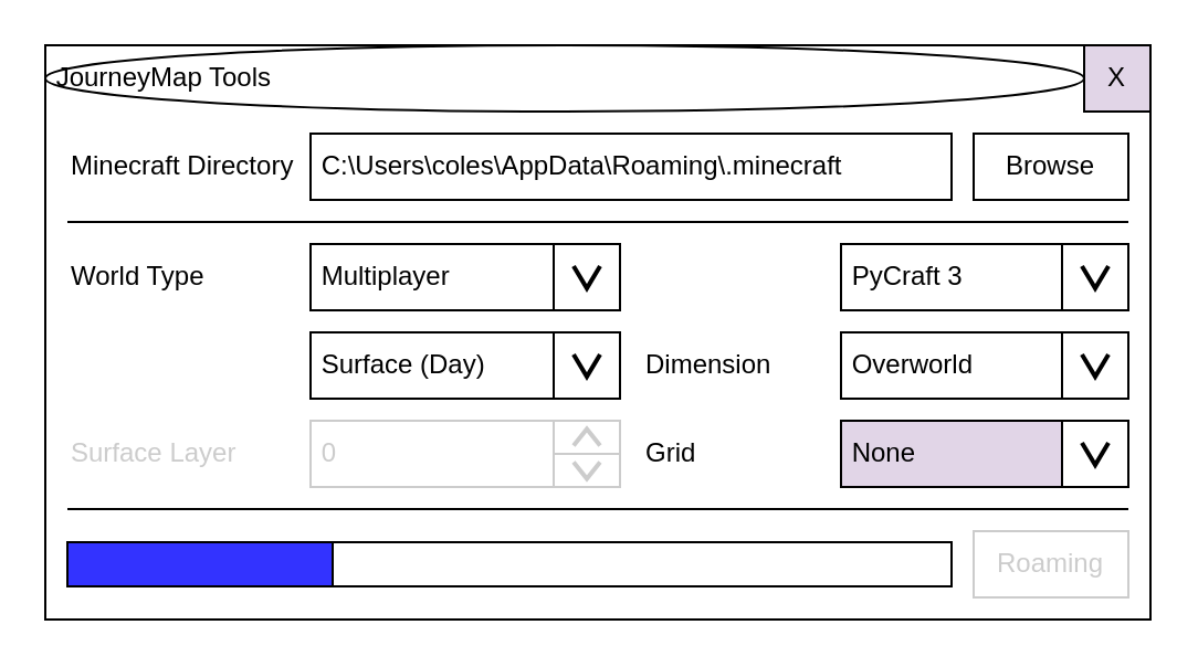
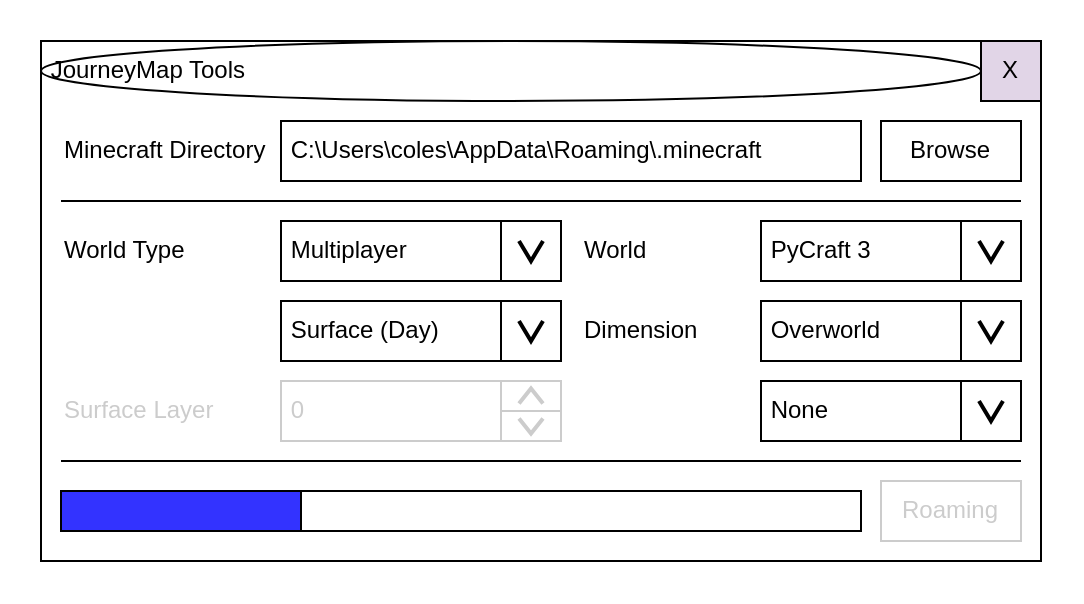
  <mxCell id="0" />
  <mxCell id="1" parent="0" />
  <mxCell id="2" value="" style="rounded=0;whiteSpace=wrap;html=1;" parent="1" vertex="1"><mxGeometry x="20" y="20" width="500" height="260" as="geometry" /></mxCell>
  <mxCell id="3" value="&amp;nbsp;JourneyMap Tools" style="ellipse;whiteSpace=wrap;html=1;align=left;" parent="1" vertex="1"><mxGeometry x="20" y="20" width="470" height="30" as="geometry" /></mxCell>
  <mxCell id="4" value="X" style="rounded=0;whiteSpace=wrap;html=1;fillColor=#e1d5e7;" parent="1" vertex="1"><mxGeometry x="490" y="20" width="30" height="30" as="geometry" /></mxCell>
  <mxCell id="5" value="" style="group" parent="1" vertex="1" connectable="0"><mxGeometry x="30" y="60" width="480" height="30" as="geometry" /></mxCell>
  <mxCell id="6" value="" style="group" parent="5" vertex="1" connectable="0"><mxGeometry width="480" height="30" as="geometry" /></mxCell>
  <mxCell id="7" value="&amp;nbsp;C:\Users\coles\AppData\Roaming\.minecraft" style="rounded=0;whiteSpace=wrap;html=1;align=left;" parent="6" vertex="1"><mxGeometry x="110" width="290" height="30" as="geometry" /></mxCell>
  <mxCell id="8" value="Minecraft Directory" style="text;html=1;strokeColor=none;fillColor=none;align=left;verticalAlign=middle;whiteSpace=wrap;rounded=0;" parent="6" vertex="1"><mxGeometry width="110" height="30" as="geometry" /></mxCell>
  <mxCell id="9" value="Browse" style="rounded=0;whiteSpace=wrap;html=1;" parent="6" vertex="1"><mxGeometry x="410" width="70" height="30" as="geometry" /></mxCell>
  <mxCell id="10" value="" style="group" parent="1" vertex="1" connectable="0"><mxGeometry x="30" y="150" width="250" height="30" as="geometry" /></mxCell>
  <mxCell id="11" value="" style="group" parent="10" vertex="1" connectable="0"><mxGeometry width="250" height="30" as="geometry" /></mxCell>
  <mxCell id="12" value="" style="group" parent="11" vertex="1" connectable="0"><mxGeometry width="250" height="30" as="geometry" /></mxCell>
  <mxCell id="13" value="&amp;nbsp;Surface (Day)" style="rounded=0;whiteSpace=wrap;html=1;align=left;" parent="12" vertex="1"><mxGeometry x="110" width="140" height="30" as="geometry" /></mxCell>
  <mxCell id="14" value="" style="rounded=0;whiteSpace=wrap;html=1;" parent="12" vertex="1"><mxGeometry x="220" width="30" height="30" as="geometry" /></mxCell>
  <mxCell id="15" value="" style="html=1;verticalLabelPosition=bottom;labelBackgroundColor=#ffffff;verticalAlign=top;shadow=0;dashed=0;strokeWidth=2;shape=mxgraph.ios7.misc.down;align=left;" parent="12" vertex="1"><mxGeometry x="229" y="10" width="12" height="10" as="geometry" /></mxCell>
  <mxCell id="16" value="" style="group" parent="1" vertex="1" connectable="0"><mxGeometry x="50" y="190" width="230" height="30" as="geometry" /></mxCell>
  <mxCell id="17" value="" style="group" parent="16" vertex="1" connectable="0"><mxGeometry width="230" height="30" as="geometry" /></mxCell>
  <mxCell id="18" value="" style="group" parent="17" vertex="1" connectable="0"><mxGeometry width="230" height="30" as="geometry" /></mxCell>
  <mxCell id="19" value="Surface Layer" style="text;html=1;strokeColor=none;fillColor=none;align=left;verticalAlign=middle;whiteSpace=wrap;rounded=0;fontColor=#CCCCCC;" parent="18" vertex="1"><mxGeometry x="-20" width="100" height="30" as="geometry" /></mxCell>
  <mxCell id="20" value="&amp;nbsp;0" style="rounded=0;whiteSpace=wrap;html=1;align=left;strokeColor=#CCCCCC;fillColor=none;fontColor=#CCCCCC;" parent="18" vertex="1"><mxGeometry x="90" width="140" height="30" as="geometry" /></mxCell>
  <mxCell id="21" value="" style="group" vertex="1" connectable="0" parent="18"><mxGeometry x="200" width="30" height="30" as="geometry" /></mxCell>
  <mxCell id="22" value="" style="group;strokeColor=#CCCCCC;fillColor=none;" parent="21" vertex="1" connectable="0"><mxGeometry width="30" height="30" as="geometry" /></mxCell>
  <mxCell id="23" value="" style="rounded=0;whiteSpace=wrap;html=1;align=left;strokeColor=#CCCCCC;fillColor=none;" parent="22" vertex="1"><mxGeometry width="30" height="15" as="geometry" /></mxCell>
  <mxCell id="24" value="" style="rounded=0;whiteSpace=wrap;html=1;align=left;strokeColor=#CCCCCC;fillColor=none;" parent="22" vertex="1"><mxGeometry y="15" width="30" height="15" as="geometry" /></mxCell>
  <mxCell id="25" value="" style="html=1;verticalLabelPosition=bottom;labelBackgroundColor=#ffffff;verticalAlign=top;shadow=0;dashed=0;strokeWidth=2;shape=mxgraph.ios7.misc.down;align=left;strokeColor=#CCCCCC;fillColor=none;" parent="22" vertex="1"><mxGeometry x="9" y="18.75" width="12" height="7.5" as="geometry" /></mxCell>
  <mxCell id="26" value="" style="html=1;verticalLabelPosition=bottom;labelBackgroundColor=#ffffff;verticalAlign=top;shadow=0;dashed=0;strokeWidth=2;shape=mxgraph.ios7.misc.down;align=left;rotation=-180;strokeColor=#CCCCCC;fillColor=none;" parent="22" vertex="1"><mxGeometry x="9" y="3.75" width="12" height="7.5" as="geometry" /></mxCell>
  <mxCell id="27" value="World Type" style="text;html=1;strokeColor=none;fillColor=none;align=left;verticalAlign=middle;whiteSpace=wrap;rounded=0;" parent="1" vertex="1"><mxGeometry x="30" y="110" width="110" height="30" as="geometry" /></mxCell>
  <mxCell id="28" value="&amp;nbsp;Multiplayer" style="rounded=0;whiteSpace=wrap;html=1;align=left;" parent="1" vertex="1"><mxGeometry x="140" y="110" width="140" height="30" as="geometry" /></mxCell>
  <mxCell id="29" value="" style="rounded=0;whiteSpace=wrap;html=1;" parent="1" vertex="1"><mxGeometry x="250" y="110" width="30" height="30" as="geometry" /></mxCell>
  <mxCell id="30" value="" style="html=1;verticalLabelPosition=bottom;labelBackgroundColor=#ffffff;verticalAlign=top;shadow=0;dashed=0;strokeWidth=2;shape=mxgraph.ios7.misc.down;align=left;" parent="1" vertex="1"><mxGeometry x="259" y="120" width="12" height="10" as="geometry" /></mxCell>
+ <mxCell id="31" value="World" style="text;html=1;strokeColor=none;fillColor=none;align=left;verticalAlign=middle;whiteSpace=wrap;rounded=0;" parent="1" vertex="1"><mxGeometry x="290" y="110" width="80" height="30" as="geometry" /></mxCell>
  <mxCell id="32" value="&amp;nbsp;PyCraft 3" style="rounded=0;whiteSpace=wrap;html=1;align=left;" parent="1" vertex="1"><mxGeometry x="380" y="110" width="130" height="30" as="geometry" /></mxCell>
  <mxCell id="33" value="" style="rounded=0;whiteSpace=wrap;html=1;" parent="1" vertex="1"><mxGeometry x="480" y="110" width="30" height="30" as="geometry" /></mxCell>
  <mxCell id="34" value="" style="html=1;verticalLabelPosition=bottom;labelBackgroundColor=#ffffff;verticalAlign=top;shadow=0;dashed=0;strokeWidth=2;shape=mxgraph.ios7.misc.down;align=left;" parent="1" vertex="1"><mxGeometry x="489" y="120" width="12" height="10" as="geometry" /></mxCell>
  <mxCell id="35" value="Roaming" style="rounded=0;whiteSpace=wrap;html=1;align=center;strokeColor=#CCCCCC;fontColor=#CCCCCC;" parent="1" vertex="1"><mxGeometry x="440" y="240" width="70" height="30" as="geometry" /></mxCell>
  <mxCell id="36" value="" style="rounded=0;whiteSpace=wrap;html=1;align=center;" parent="1" vertex="1"><mxGeometry x="30" y="245" width="400" height="20" as="geometry" /></mxCell>
  <mxCell id="37" value="" style="rounded=0;whiteSpace=wrap;html=1;align=center;fillColor=#3333FF;" parent="1" vertex="1"><mxGeometry x="30" y="245" width="120" height="20" as="geometry" /></mxCell>
  <mxCell id="38" value="Dimension" style="text;html=1;strokeColor=none;fillColor=none;align=left;verticalAlign=middle;whiteSpace=wrap;rounded=0;" vertex="1" parent="1"><mxGeometry x="290" y="150" width="80" height="30" as="geometry" /></mxCell>
  <mxCell id="39" value="&amp;nbsp;Overworld" style="rounded=0;whiteSpace=wrap;html=1;align=left;" vertex="1" parent="1"><mxGeometry x="380" y="150" width="130" height="30" as="geometry" /></mxCell>
  <mxCell id="40" value="" style="rounded=0;whiteSpace=wrap;html=1;" vertex="1" parent="1"><mxGeometry x="480" y="150" width="30" height="30" as="geometry" /></mxCell>
  <mxCell id="41" value="" style="html=1;verticalLabelPosition=bottom;labelBackgroundColor=#ffffff;verticalAlign=top;shadow=0;dashed=0;strokeWidth=2;shape=mxgraph.ios7.misc.down;align=left;" vertex="1" parent="1"><mxGeometry x="489" y="160" width="12" height="10" as="geometry" /></mxCell>
  <mxCell id="42" value="" style="endArrow=none;html=1;" edge="1" parent="1"><mxGeometry width="50" height="50" relative="1" as="geometry"><mxPoint x="30" y="100" as="sourcePoint" /><mxPoint x="510" y="100" as="targetPoint" /></mxGeometry></mxCell>
  <mxCell id="43" value="" style="endArrow=none;html=1;" edge="1" parent="1"><mxGeometry width="50" height="50" relative="1" as="geometry"><mxPoint x="30" y="230" as="sourcePoint" /><mxPoint x="510" y="230" as="targetPoint" /></mxGeometry></mxCell>
- <mxCell id="44" value="Grid" style="text;html=1;strokeColor=none;fillColor=none;align=left;verticalAlign=middle;whiteSpace=wrap;rounded=0;" vertex="1" parent="1"><mxGeometry x="290" y="190" width="90" height="30" as="geometry" /></mxCell>
- <mxCell id="45" value="&amp;nbsp;None" style="rounded=0;whiteSpace=wrap;html=1;align=left;fillColor=#e1d5e7;" vertex="1" parent="1"><mxGeometry x="380" y="190" width="130" height="30" as="geometry" /></mxCell>
+ <mxCell id="45" value="&amp;nbsp;None" style="rounded=0;whiteSpace=wrap;html=1;align=left;" vertex="1" parent="1"><mxGeometry x="380" y="190" width="130" height="30" as="geometry" /></mxCell>
  <mxCell id="46" value="" style="rounded=0;whiteSpace=wrap;html=1;" vertex="1" parent="1"><mxGeometry x="480" y="190" width="30" height="30" as="geometry" /></mxCell>
  <mxCell id="47" value="" style="html=1;verticalLabelPosition=bottom;labelBackgroundColor=#ffffff;verticalAlign=top;shadow=0;dashed=0;strokeWidth=2;shape=mxgraph.ios7.misc.down;align=left;" vertex="1" parent="1"><mxGeometry x="489" y="200" width="12" height="10" as="geometry" /></mxCell>
